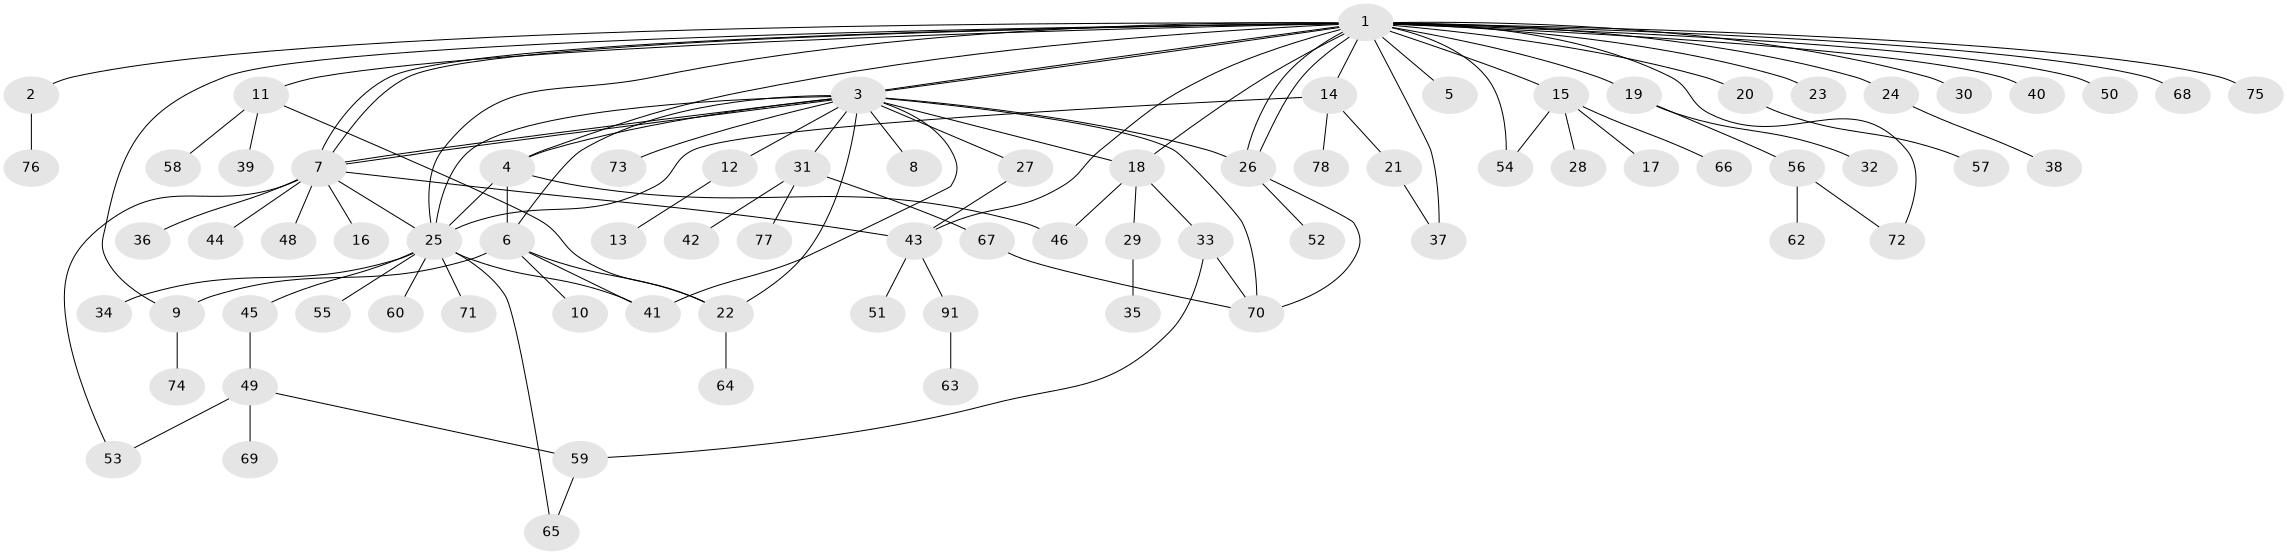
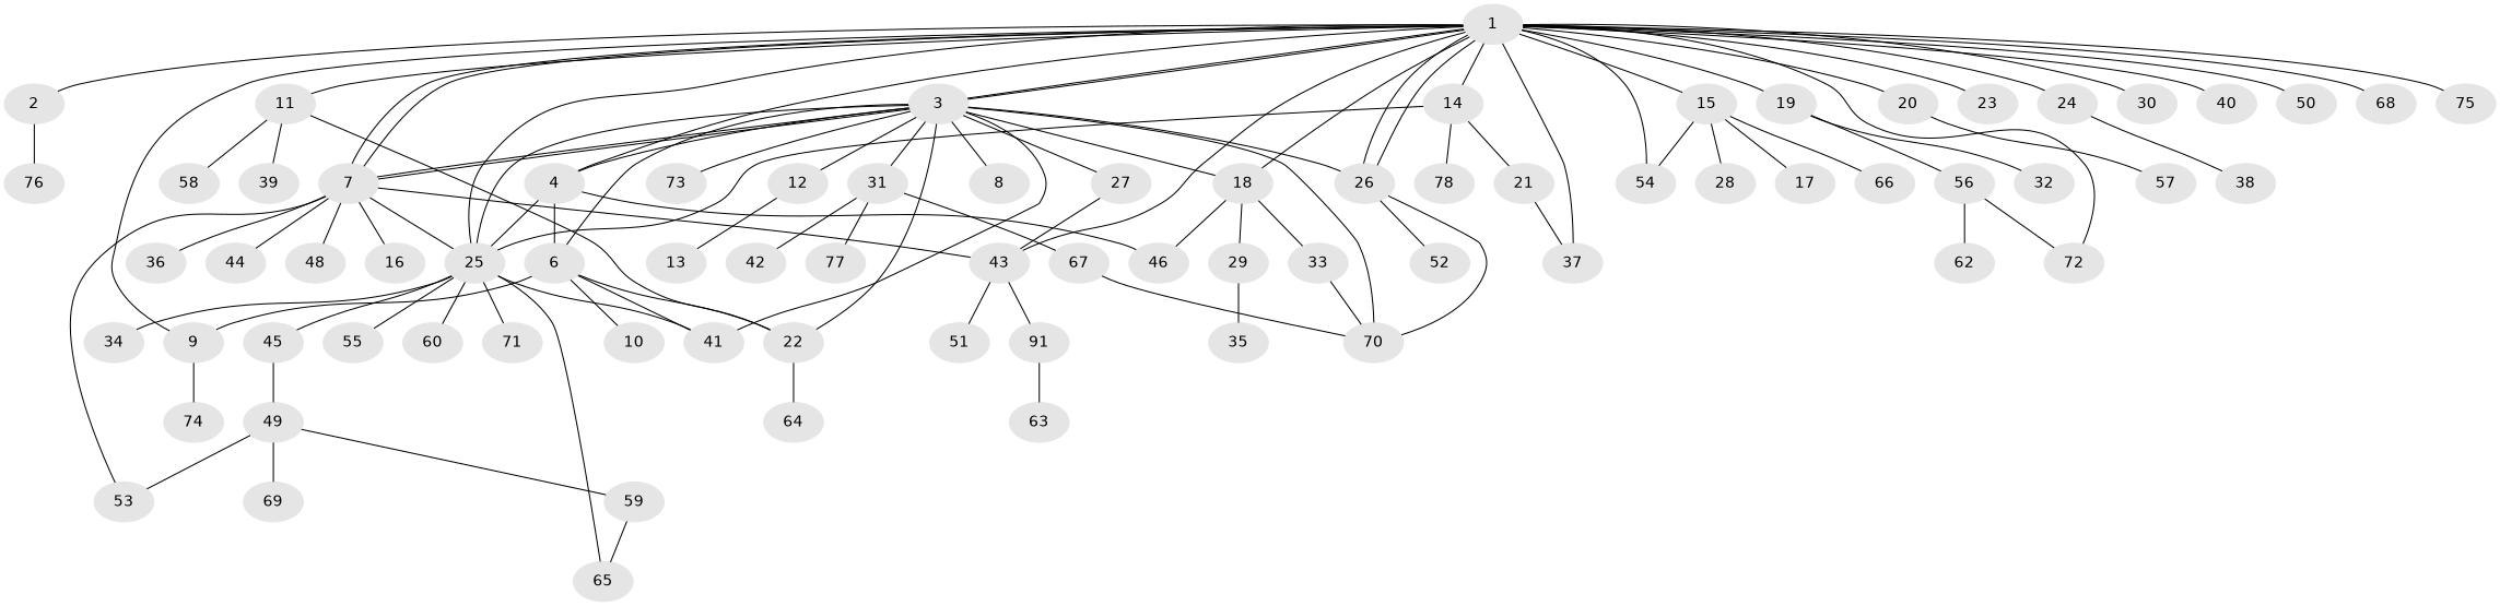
  graph {
    fontname="DejaVu Sans"
    node [color=gray90 fontname="DejaVu Sans" style=filled]
    edge [fontname="DejaVu Sans"]
    1
    2
    3
    4
-   5
    7
    9
    11
    14
    15
    18
    19
    20
    23
    24
    25
    26
    30
    37
    40
    43
    50
    54
    68
    72
    75
    76
    6
    8
    12
    22
    27
    31
    41
    70
    73
    46
    16
    36
    44
    48
    53
    74
    39
    58
    21
    78
    28
    17
    66
    29
    33
    32
    56
    57
    38
    34
    45
    55
    60
    65
    71
    52
    51
    n65 [label=91]
    10
    13
    64
    42
    67
    77
    35
    59
    62
    49
    63
    69
    1 -- 2
    1 -- 3
    1 -- 3
    1 -- 4
-   1 -- 5
    1 -- 7
    1 -- 7
    1 -- 9
    1 -- 11
    1 -- 14
    1 -- 15
    1 -- 18
    1 -- 19
    1 -- 20
    1 -- 23
    1 -- 24
    1 -- 25
    1 -- 26
    1 -- 26
    1 -- 30
    1 -- 37
    1 -- 40
    1 -- 43
    1 -- 50
    1 -- 54
    1 -- 68
    1 -- 72
    1 -- 75
    2 -- 76
    3 -- 4
    3 -- 7
    3 -- 7
    3 -- 18
    3 -- 25
    3 -- 26
    3 -- 6
    3 -- 8
    3 -- 12
    3 -- 22
    3 -- 27
    3 -- 31
    3 -- 41
    3 -- 70
    3 -- 73
    4 -- 25
    4 -- 6
    4 -- 46
    7 -- 25
    7 -- 43
    7 -- 16
    7 -- 36
    7 -- 44
    7 -- 48
    7 -- 53
    9 -- 74
    11 -- 22
    11 -- 39
    11 -- 58
    14 -- 25
    14 -- 21
    14 -- 78
    15 -- 54
    15 -- 28
    15 -- 17
    15 -- 66
    18 -- 46
    18 -- 29
    18 -- 33
    19 -- 32
    19 -- 56
    20 -- 57
    24 -- 38
    25 -- 41
    25 -- 34
    25 -- 45
    25 -- 55
    25 -- 60
    25 -- 65
    25 -- 71
    26 -- 70
    26 -- 52
    43 -- 51
    43 -- n65
    6 -- 9
    6 -- 22
    6 -- 41
    6 -- 10
    12 -- 13
    22 -- 64
    27 -- 43
    31 -- 42
    31 -- 67
    31 -- 77
    21 -- 37
    29 -- 35
    33 -- 70
-   33 -- 59
    56 -- 72
    56 -- 62
    45 -- 49
    n65 -- 63
    67 -- 70
    59 -- 65
    49 -- 53
    49 -- 59
    49 -- 69
  }
